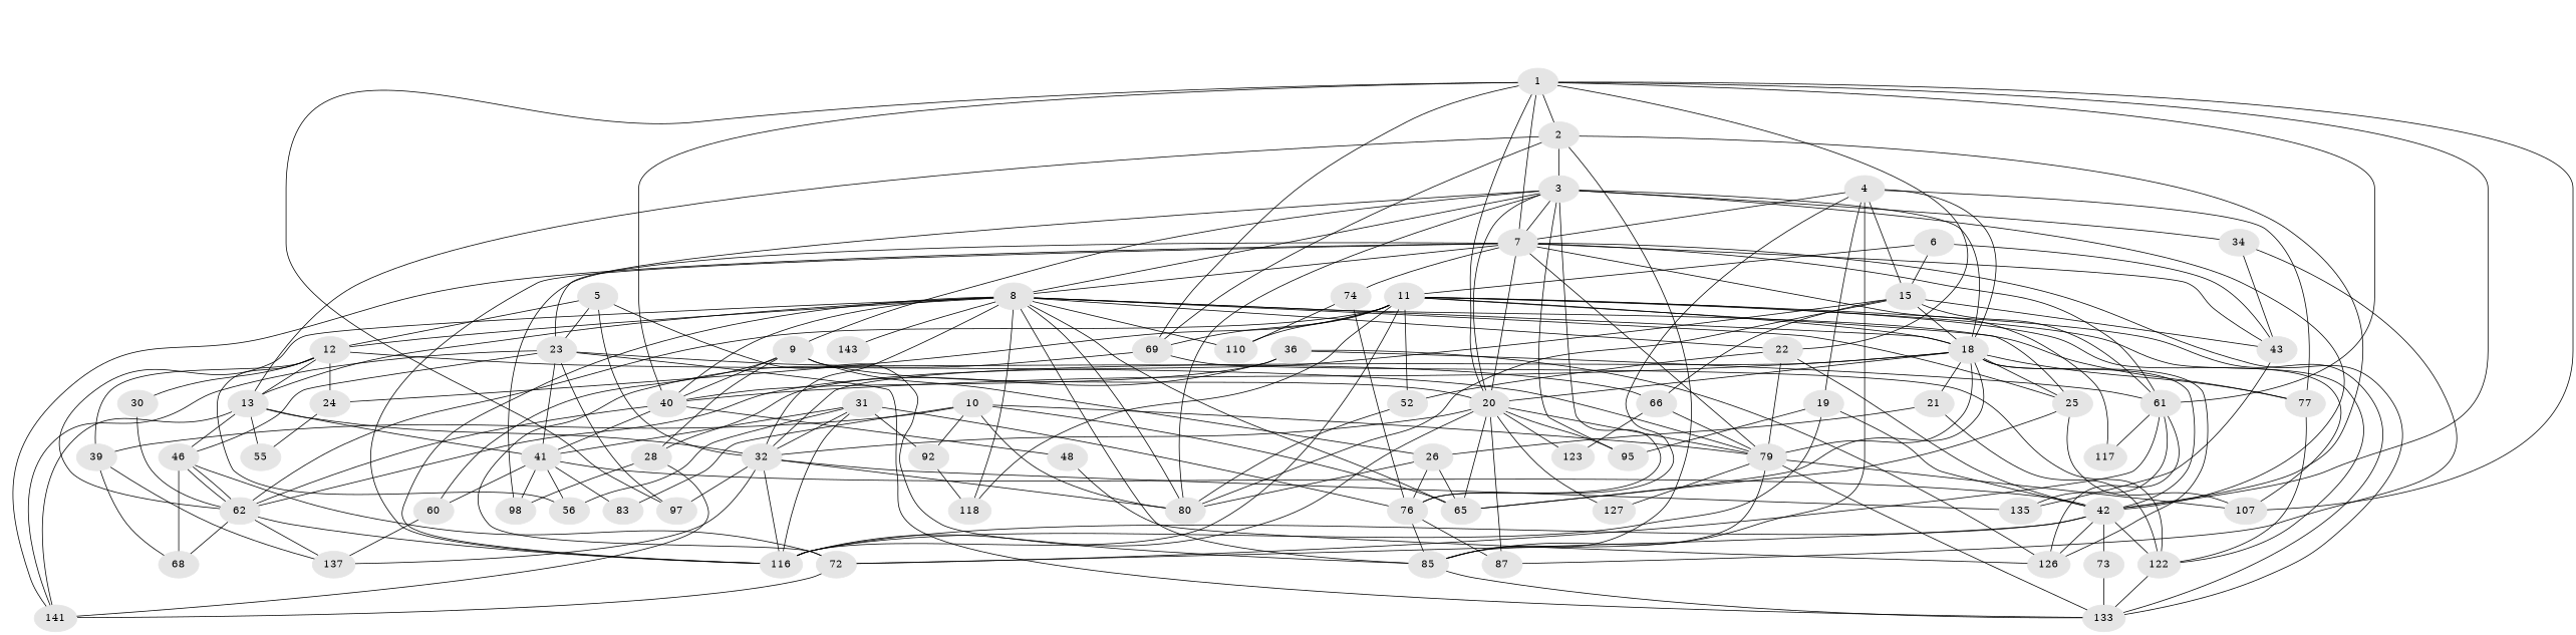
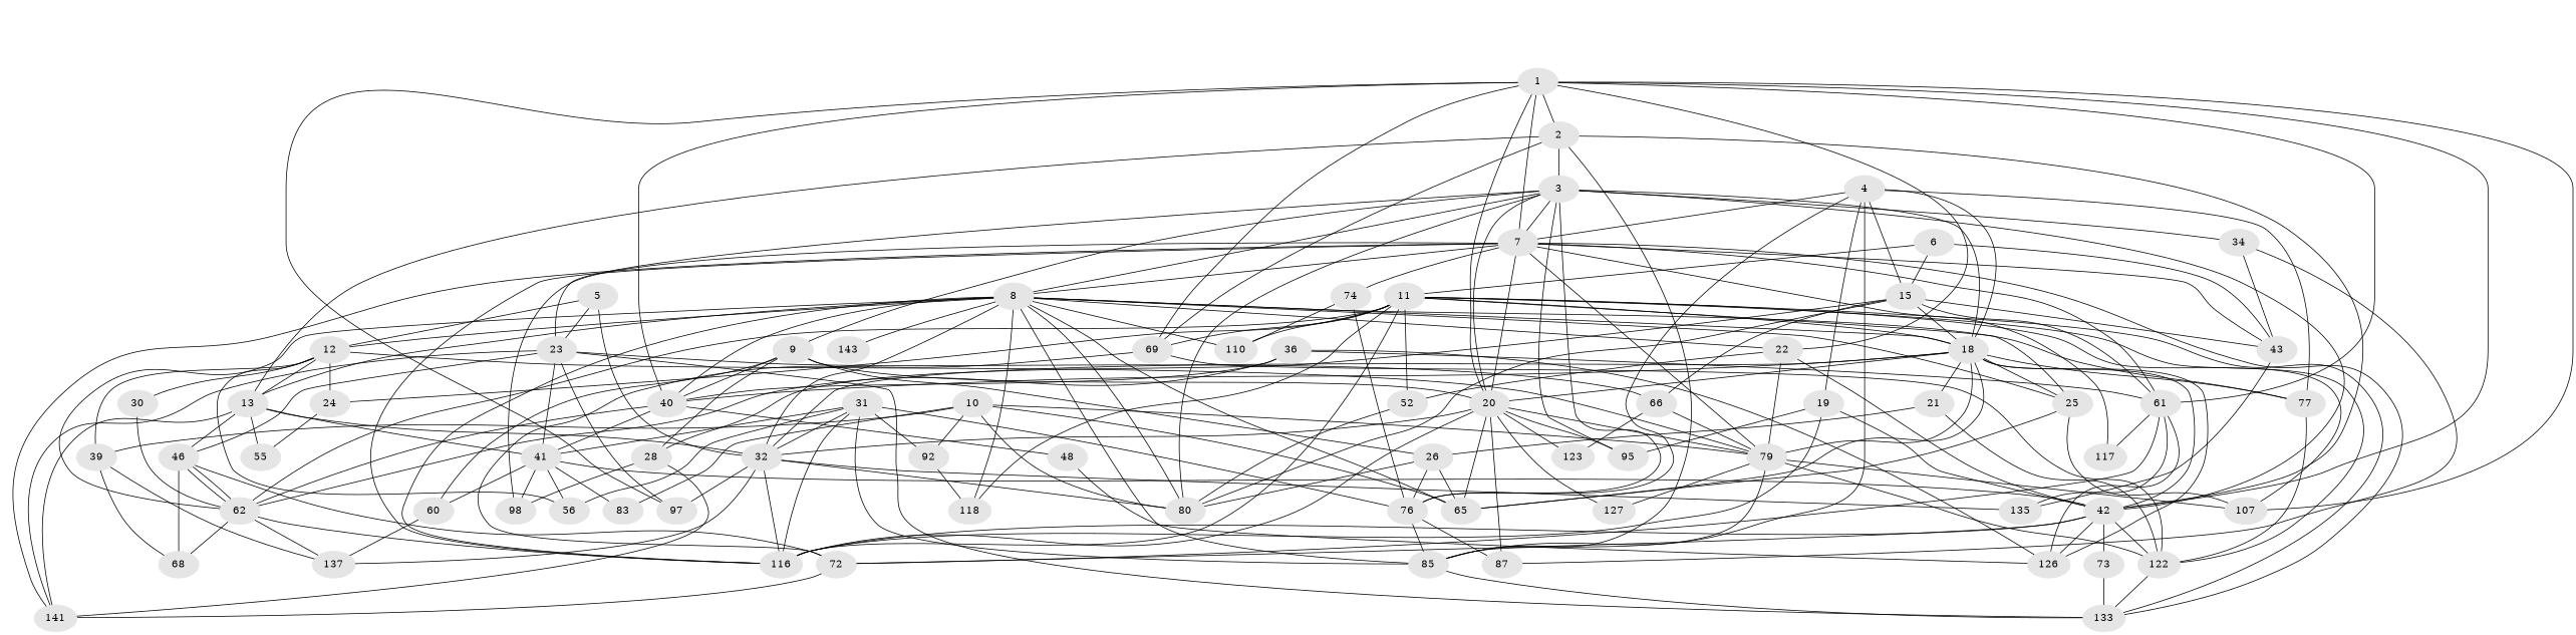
  graph {
    node [color=gray90 style=filled]
    1 [super="+63+144+89"]
    2 [super="+111"]
    7 [super="+14+16+131"]
    20 [super="+93+47+71"]
    22
    40 [super="+54"]
    42 [super="+84+109+132"]
    61 [super="+125+130"]
    69 [super="+146"]
    97
    107
    3 [super="+33"]
    13 [super="+38+120"]
    85 [super="+108"]
    8 [super="+17+57+29"]
    43 [super="+75"]
    74
    79 [super="+94+113"]
    98
    116 [super="+119"]
    117
    133 [super="+139"]
    141
    95 [super="+102"]
    32 [super="+53"]
    65 [super="+140"]
    87
    123
    127
    52 [super="+112"]
    62 [super="+134"]
    41 [super="+114+82"]
    48
    122
    126
    72 [super="+99+145"]
    73
    135
    9 [super="+124"]
    18 [super="+86+81+27"]
    23 [super="+96+35"]
    34
    76 [super="+90"]
    80 [super="+121"]
    46
    55
    77 [super="+106"]
    12 [super="+104+88"]
    25
    110
    118
    143
    26 [super="+49"]
    28 [super="+64"]
    60
    21
    66
    4 [super="+101+147+70"]
    15 [super="+44+51"]
    19
    5 [super="+142"]
    39 [super="+115"]
    24
    30
    56
    137
    11 [super="+45"]
    6
    68
    10 [super="+59"]
    83
    92
    31
    36
    1 -- 2
    1 -- 7
    1 -- 20
    1 -- 22
    1 -- 40
    1 -- 42
    1 -- 61
    1 -- 69
    1 -- 97
    1 -- 107
    2 -- 42
    2 -- 69
    2 -- 3
    2 -- 13
    2 -- 85
    7 -- 20
    7 -- 61
    7 -- 8
    7 -- 43
    7 -- 74
    7 -- 79
    7 -- 98
    7 -- 116
    7 -- 117
    7 -- 133
    7 -- 141
    20 -- 79
    20 -- 116
    20 -- 95
    20 -- 32
    20 -- 65
    20 -- 87
    20 -- 123
    20 -- 127
    22 -- 42
    22 -- 79
    22 -- 52
    40 -- 62
    40 -- 41
    40 -- 48
    42 -- 116
    42 -- 122
    42 -- 126
    42 -- 72
    42 -- 73
    61 -- 117
    61 -- 126
    61 -- 72
    61 -- 135
    69 -- 122
    69 -- 72
    3 -- 7
    3 -- 20
    3 -- 42
    3 -- 8
    3 -- 95
    3 -- 9
    3 -- 18 [weight=2]
    3 -- 23
    3 -- 34 [weight=2]
    3 -- 76
    3 -- 80
    13 -- 141
    13 -- 32
    13 -- 41
    13 -- 46
    13 -- 55
    85 -- 133
    8 -- 22
    8 -- 40
    8 -- 13
    8 -- 85
    8 -- 116
    8 -- 32
    8 -- 65
    8 -- 62
    8 -- 18
    8 -- 80 [weight=2]
    8 -- 77
    8 -- 12
    8 -- 25
    8 -- 110
    8 -- 118
    8 -- 143 [weight=2]
    43 -- 135
    74 -- 76
    74 -- 110
    79 -- 107
    79 -- 85
-   79 -- 133
+   79 -- 122
    79 -- 127
    32 -- 97
    32 -- 116
    32 -- 135
    32 -- 80
    32 -- 137
    52 -- 80
    62 -- 116
    62 -- 137
    62 -- 68
    41 -- 42
    41 -- 98
    41 -- 60
    41 -- 56
    41 -- 83
    48 -- 126
    122 -- 133
    72 -- 141
    73 -- 133
    9 -- 20
    9 -- 40
    9 -- 26
    9 -- 28
    9 -- 60
    18 -- 20
    18 -- 40
    18 -- 42 [weight=2]
    18 -- 79
    18 -- 32
    18 -- 65
    18 -- 126
    18 -- 77 [weight=2]
    18 -- 25
    18 -- 21
    23 -- 97
    23 -- 133
    23 -- 141
    23 -- 41
    23 -- 46
    23 -- 66
    34 -- 43
    34 -- 87
    76 -- 85
    76 -- 87
    46 -- 62
    46 -- 62
    46 -- 72
    46 -- 68
    77 -- 122
    12 -- 13
    12 -- 79
    12 -- 39
    12 -- 24
    12 -- 30 [weight=2]
    12 -- 56
    25 -- 107
    25 -- 65
    26 -- 65
    26 -- 76
    26 -- 80
    28 -- 98
    28 -- 141
    60 -- 137
    21 -- 122
    21 -- 26
    66 -- 79
    66 -- 123
    4 -- 7
    4 -- 85
    4 -- 18
    4 -- 76
    4 -- 77
    4 -- 15
    4 -- 19
    15 -- 61
    15 -- 43
    15 -- 18
    15 -- 80
    15 -- 28
    15 -- 66
    19 -- 42
    19 -- 116
    19 -- 95
-   5 -- 85
+   31 -- 85
    5 -- 32
    5 -- 23
    5 -- 12
    39 -- 137
    39 -- 68
    24 -- 55
    30 -- 62
    11 -- 69
    11 -- 107
    11 -- 116
    11 -- 133
    11 -- 52
    11 -- 62
    11 -- 122
    11 -- 18
    11 -- 25
    11 -- 110
    11 -- 118
    11 -- 24
    6 -- 43
    6 -- 15
    6 -- 11
    10 -- 79
    10 -- 65
    10 -- 80
    10 -- 39
    10 -- 83
    10 -- 92
    92 -- 118
    31 -- 116
    31 -- 32
    31 -- 41
    31 -- 76
    31 -- 56
    31 -- 92
    36 -- 40
    36 -- 61
    36 -- 62
    36 -- 126
  }
